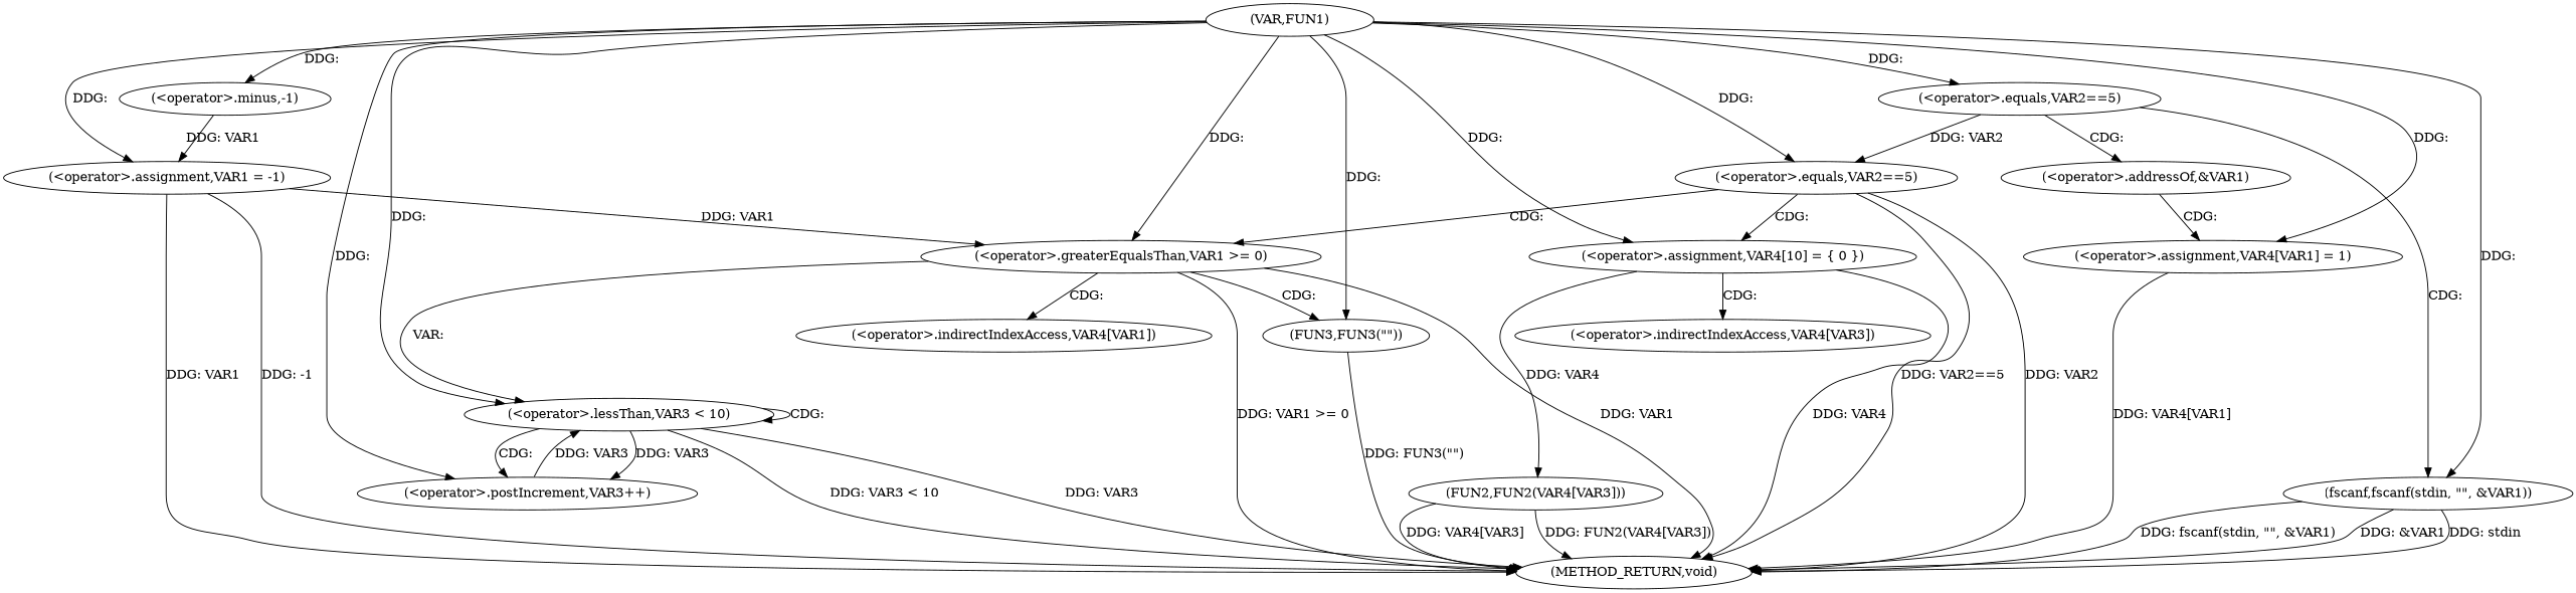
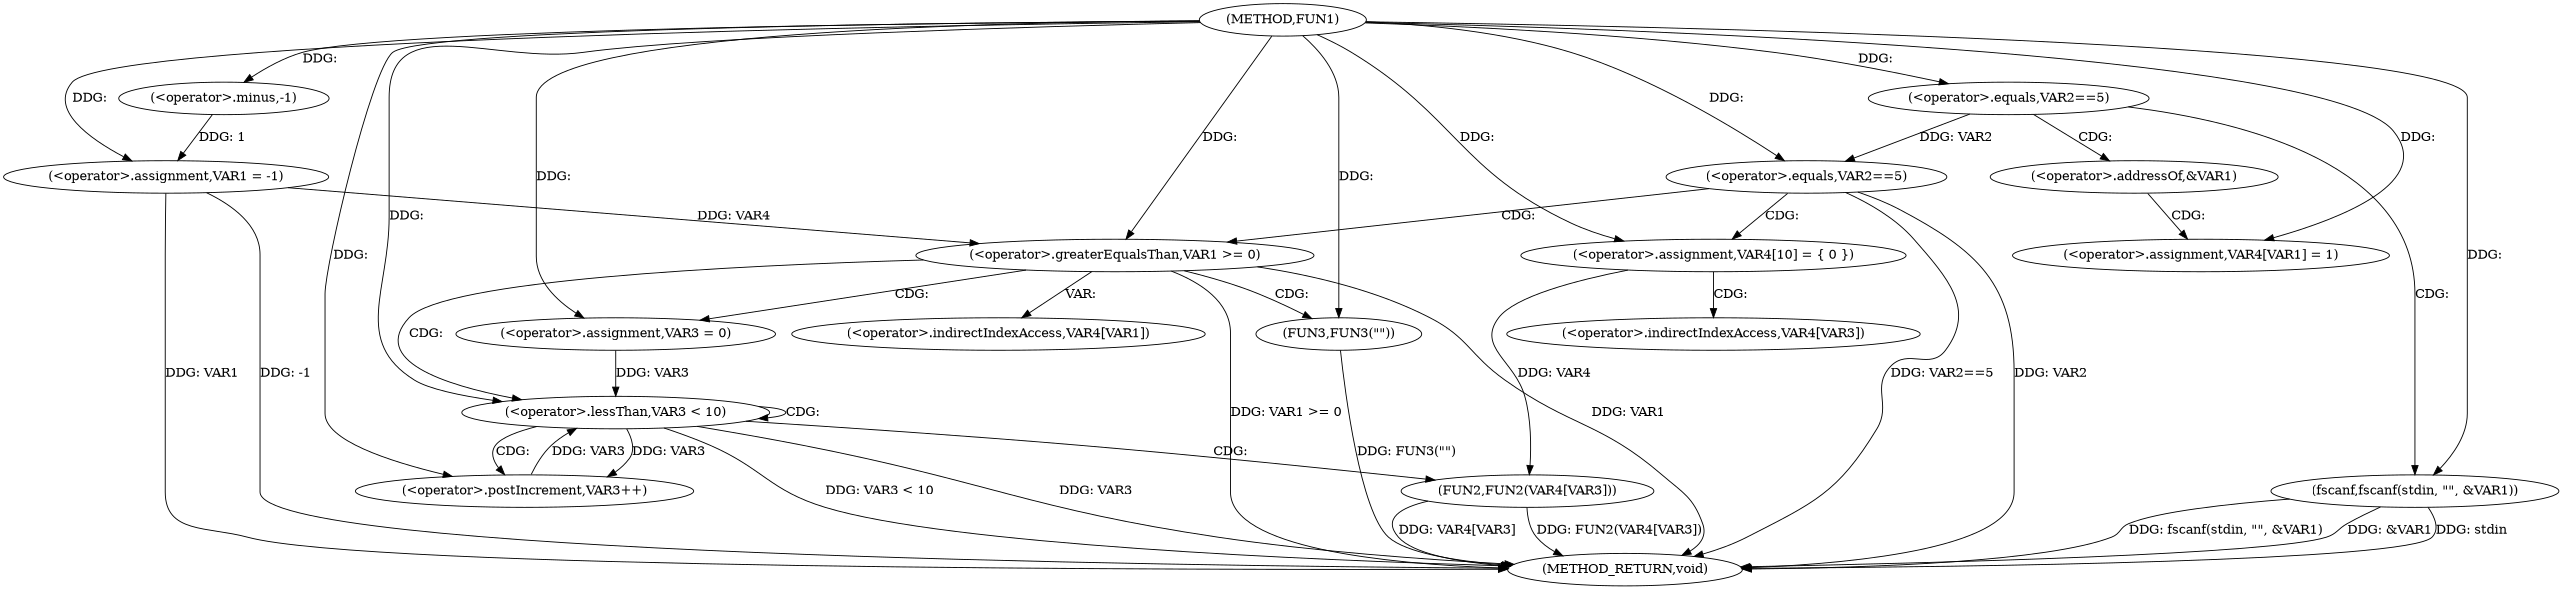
  digraph {
    fontname="DejaVu Serif"
    node [fontname="DejaVu Serif"]
    edge [fontname="DejaVu Serif"]
-   n1 [label="(VAR,FUN1)"]
+   n1 [label="(METHOD,FUN1)"]
    n2 [label="(<operator>.assignment,VAR1 = -1)"]
    n3 [label="(<operator>.minus,-1)"]
    n4 [label="(<operator>.equals,VAR2==5)"]
    n5 [label="(fscanf,fscanf(stdin, \"\", &VAR1))"]
    n6 [label="(<operator>.equals,VAR2==5)"]
    n7 [label="(<operator>.assignment,VAR4[10] = { 0 })"]
    n8 [label="(<operator>.greaterEqualsThan,VAR1 >= 0)"]
    n9 [label="(<operator>.assignment,VAR4[VAR1] = 1)"]
+   n10 [label="(<operator>.assignment,VAR3 = 0)"]
    n11 [label="(<operator>.lessThan,VAR3 < 10)"]
    n12 [label="(<operator>.postIncrement,VAR3++)"]
    n13 [label="(FUN3,FUN3(\"\"))"]
    n14 [label="(METHOD_RETURN,void)"]
    n15 [label="(<operator>.addressOf,&VAR1)"]
    n16 [label="(FUN2,FUN2(VAR4[VAR3]))"]
    n17 [label="(<operator>.indirectIndexAccess,VAR4[VAR3])"]
    n18 [label="(<operator>.indirectIndexAccess,VAR4[VAR1])"]
    n1 -> n2 [label="DDG: "]
    n1 -> n3 [label="DDG: "]
    n1 -> n4 [label="DDG: "]
    n1 -> n5 [label="DDG: "]
    n1 -> n6 [label="DDG: "]
    n1 -> n7 [label="DDG: "]
    n1 -> n8 [label="DDG: "]
    n1 -> n9 [label="DDG: "]
+   n1 -> n10 [label="DDG: "]
    n1 -> n11 [label="DDG: "]
    n1 -> n12 [label="DDG: "]
    n1 -> n13 [label="DDG: "]
-   n2 -> n8 [label="DDG: VAR1"]
+   n2 -> n8 [label="DDG: VAR4"]
    n2 -> n14 [label="DDG: VAR1"]
    n2 -> n14 [label="DDG: -1"]
-   n3 -> n2 [label="DDG: VAR1"]
+   n3 -> n2 [label="DDG: 1"]
    n4 -> n5 [label="CDG: "]
    n4 -> n6 [label="DDG: VAR2"]
    n4 -> n15 [label="CDG: "]
    n5 -> n14 [label="DDG: &VAR1"]
    n5 -> n14 [label="DDG: stdin"]
    n5 -> n14 [label="DDG: fscanf(stdin, \"\", &VAR1)"]
    n6 -> n7 [label="CDG: "]
    n6 -> n8 [label="CDG: "]
    n6 -> n14 [label="DDG: VAR2==5"]
    n6 -> n14 [label="DDG: VAR2"]
-   n7 -> n14 [label="DDG: VAR4"]
    n7 -> n16 [label="DDG: VAR4"]
    n7 -> n17 [label="CDG: "]
-   n8 -> n11 [label="VAR: "]
+   n8 -> n10 [label="CDG: "]
+   n8 -> n11 [label="CDG: "]
    n8 -> n13 [label="CDG: "]
    n8 -> n14 [label="DDG: VAR1"]
    n8 -> n14 [label="DDG: VAR1 >= 0"]
-   n8 -> n18 [label="CDG: "]
-   n9 -> n14 [label="DDG: VAR4[VAR1]"]
+   n8 -> n18 [label="VAR: "]
+   n10 -> n11 [label="DDG: VAR3"]
    n11 -> n11 [label="CDG: "]
    n11 -> n12 [label="DDG: VAR3"]
    n11 -> n12 [label="CDG: "]
    n11 -> n14 [label="DDG: VAR3"]
    n11 -> n14 [label="DDG: VAR3 < 10"]
+   n11 -> n16 [label="CDG: "]
    n12 -> n11 [label="DDG: VAR3"]
    n13 -> n14 [label="DDG: FUN3(\"\")"]
    n15 -> n9 [label="CDG: "]
    n16 -> n14 [label="DDG: VAR4[VAR3]"]
    n16 -> n14 [label="DDG: FUN2(VAR4[VAR3])"]
  }
